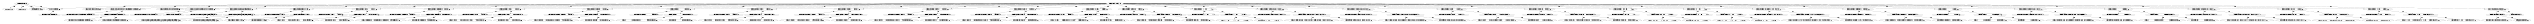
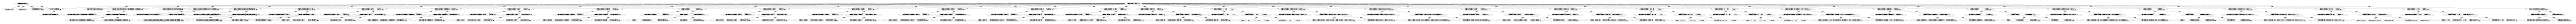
  digraph {
    fontname=Lato
    node [fontname=Lato]
    edge [fontname=Lato]
    n1 [label=<(METHOD,printUsage)<SUB>798</SUB>>]
    n2 [label=<(MODIFIER,PRIVATE)>]
    n3 [label=<(MODIFIER,STATIC)>]
    n4 [label=<(METHOD_RETURN,void)<SUB>798</SUB>>]
    n5 [label=<(&lt;init&gt;,new StringBuffer())<SUB>800</SUB>>]
    n6 [label=<(BLOCK,&lt;empty&gt;,&lt;empty&gt;)<SUB>798</SUB>>]
    n7 [label=<(LOCAL,String lSep: java.lang.String)<SUB>799</SUB>>]
    n8 [label=<(&lt;operator&gt;.assignment,String lSep = System.getProperty(&quot;line.separator&quot;))<SUB>799</SUB>>]
    n9 [label=<(LOCAL,StringBuffer msg: java.lang.StringBuffer)<SUB>800</SUB>>]
    n10 [label=<(&lt;operator&gt;.assignment,StringBuffer msg = new StringBuffer())<SUB>800</SUB>>]
    n11 [label=<(append,msg.append(&quot;ant [options] [target [target2 [tar...)<SUB>801</SUB>>]
    n12 [label=<(append,msg.append(&quot;Options: &quot; + lSep))<SUB>802</SUB>>]
    n13 [label=<(append,msg.append(&quot;  -help, -h              print this...)<SUB>803</SUB>>]
    n14 [label=<(append,msg.append(&quot;  -projecthelp, -p       print proj...)<SUB>804</SUB>>]
    n15 [label=<(append,msg.append(&quot;  -version               print the ...)<SUB>805</SUB>>]
    n16 [label=<(append,msg.append(&quot;  -diagnostics           print info...)<SUB>806</SUB>>]
    n17 [label=<(append,msg.append(&quot;                         diagnose o...)<SUB>807</SUB>>]
    n18 [label=<(append,msg.append(&quot;  -quiet, -q             be extra q...)<SUB>808</SUB>>]
    n19 [label=<(append,msg.append(&quot;  -verbose, -v           be extra v...)<SUB>809</SUB>>]
    n20 [label=<(append,msg.append(&quot;  -debug, -d             print debu...)<SUB>810</SUB>>]
    n21 [label=<(append,msg.append(&quot;  -emacs, -e             produce lo...)<SUB>811</SUB>>]
    n22 [label=<(append,msg.append(&quot;  -lib &lt;path&gt;            specifies ...)<SUB>812</SUB>>]
    n23 [label=<(append,msg.append(&quot;  -logfile &lt;file&gt;        use given ...)<SUB>813</SUB>>]
    n24 [label=<(append,msg.append(&quot;    -l     &lt;file&gt;                ''...)<SUB>814</SUB>>]
    n25 [label=<(append,msg.append(&quot;  -logger &lt;classname&gt;    the class ...)<SUB>815</SUB>>]
    n26 [label=<(append,msg.append(&quot;  -listener &lt;classname&gt;  add an ins...)<SUB>816</SUB>>]
    n27 [label=<(append,msg.append(&quot;  -noinput               do not all...)<SUB>817</SUB>>]
    n28 [label=<(append,msg.append(&quot;  -buildfile &lt;file&gt;      use given ...)<SUB>818</SUB>>]
    n29 [label=<(append,msg.append(&quot;    -file    &lt;file&gt;              ''...)<SUB>819</SUB>>]
    n30 [label=<(append,msg.append(&quot;    -f       &lt;file&gt;              ''...)<SUB>820</SUB>>]
    n31 [label=<(append,msg.append(&quot;  -D&lt;property&gt;=&lt;value&gt;   use value ...)<SUB>821</SUB>>]
    n32 [label=<(append,msg.append(&quot;  -keep-going, -k        execute al...)<SUB>822</SUB>>]
    n33 [label=<(append,msg.append(&quot;                         on failed ...)<SUB>823</SUB>>]
    n34 [label=<(append,msg.append(&quot;  -propertyfile &lt;name&gt;   load all p...)<SUB>824</SUB>>]
    n35 [label=<(append,msg.append(&quot;                         properties...)<SUB>825</SUB>>]
    n36 [label=<(append,msg.append(&quot;  -inputhandler &lt;class&gt;  the class ...)<SUB>826</SUB>>]
    n37 [label=<(append,msg.append(&quot;  -find &lt;file&gt;           (s)earch f...)<SUB>827</SUB>>]
    n38 [label=<(append,msg.append(&quot;    -s  &lt;file&gt;           the filesy...)<SUB>828</SUB>>]
    n39 [label=<(println,System.out.println(msg.toString()))<SUB>829</SUB>>]
    n40 [label=<(IDENTIFIER,lSep,String lSep = System.getProperty(&quot;line.separator&quot;))<SUB>799</SUB>>]
    n41 [label=<(getProperty,System.getProperty(&quot;line.separator&quot;))<SUB>799</SUB>>]
    n42 [label=<(IDENTIFIER,msg,StringBuffer msg = new StringBuffer())<SUB>800</SUB>>]
    n43 [label=<(&lt;operator&gt;.alloc,new StringBuffer())<SUB>800</SUB>>]
    n44 [label=<(IDENTIFIER,msg,new StringBuffer())<SUB>800</SUB>>]
    n45 [label=<(IDENTIFIER,msg,msg.append(&quot;ant [options] [target [target2 [tar...)<SUB>801</SUB>>]
    n46 [label=<(&lt;operator&gt;.addition,&quot;ant [options] [target [target2 [target3] ...]]...)<SUB>801</SUB>>]
    n47 [label=<(IDENTIFIER,msg,msg.append(&quot;Options: &quot; + lSep))<SUB>802</SUB>>]
    n48 [label=<(&lt;operator&gt;.addition,&quot;Options: &quot; + lSep)<SUB>802</SUB>>]
    n49 [label=<(IDENTIFIER,msg,msg.append(&quot;  -help, -h              print this...)<SUB>803</SUB>>]
    n50 [label=<(&lt;operator&gt;.addition,&quot;  -help, -h              print this message&quot; +...)<SUB>803</SUB>>]
    n51 [label=<(IDENTIFIER,msg,msg.append(&quot;  -projecthelp, -p       print proj...)<SUB>804</SUB>>]
    n52 [label=<(&lt;operator&gt;.addition,&quot;  -projecthelp, -p       print project help in...)<SUB>804</SUB>>]
    n53 [label=<(IDENTIFIER,msg,msg.append(&quot;  -version               print the ...)<SUB>805</SUB>>]
    n54 [label=<(&lt;operator&gt;.addition,&quot;  -version               print the version inf...)<SUB>805</SUB>>]
    n55 [label=<(IDENTIFIER,msg,msg.append(&quot;  -diagnostics           print info...)<SUB>806</SUB>>]
    n56 [label=<(&lt;operator&gt;.addition,&quot;  -diagnostics           print information tha...)<SUB>806</SUB>>]
    n57 [label=<(IDENTIFIER,msg,msg.append(&quot;                         diagnose o...)<SUB>807</SUB>>]
    n58 [label=<(&lt;operator&gt;.addition,&quot;                         diagnose or report pr...)<SUB>807</SUB>>]
    n59 [label=<(IDENTIFIER,msg,msg.append(&quot;  -quiet, -q             be extra q...)<SUB>808</SUB>>]
    n60 [label=<(&lt;operator&gt;.addition,&quot;  -quiet, -q             be extra quiet&quot; + lSep)<SUB>808</SUB>>]
    n61 [label=<(IDENTIFIER,msg,msg.append(&quot;  -verbose, -v           be extra v...)<SUB>809</SUB>>]
    n62 [label=<(&lt;operator&gt;.addition,&quot;  -verbose, -v           be extra verbose&quot; + lSep)<SUB>809</SUB>>]
    n63 [label=<(IDENTIFIER,msg,msg.append(&quot;  -debug, -d             print debu...)<SUB>810</SUB>>]
    n64 [label=<(&lt;operator&gt;.addition,&quot;  -debug, -d             print debugging infor...)<SUB>810</SUB>>]
    n65 [label=<(IDENTIFIER,msg,msg.append(&quot;  -emacs, -e             produce lo...)<SUB>811</SUB>>]
    n66 [label=<(&lt;operator&gt;.addition,&quot;  -emacs, -e             produce logging infor...)<SUB>811</SUB>>]
    n67 [label=<(IDENTIFIER,msg,msg.append(&quot;  -lib &lt;path&gt;            specifies ...)<SUB>812</SUB>>]
    n68 [label=<(&lt;operator&gt;.addition,&quot;  -lib &lt;path&gt;            specifies a path to s...)<SUB>812</SUB>>]
    n69 [label=<(IDENTIFIER,msg,msg.append(&quot;  -logfile &lt;file&gt;        use given ...)<SUB>813</SUB>>]
    n70 [label=<(&lt;operator&gt;.addition,&quot;  -logfile &lt;file&gt;        use given file for lo...)<SUB>813</SUB>>]
    n71 [label=<(IDENTIFIER,msg,msg.append(&quot;    -l     &lt;file&gt;                ''...)<SUB>814</SUB>>]
    n72 [label=<(&lt;operator&gt;.addition,&quot;    -l     &lt;file&gt;                ''&quot; + lSep)<SUB>814</SUB>>]
    n73 [label=<(IDENTIFIER,msg,msg.append(&quot;  -logger &lt;classname&gt;    the class ...)<SUB>815</SUB>>]
    n74 [label=<(&lt;operator&gt;.addition,&quot;  -logger &lt;classname&gt;    the class which is to...)<SUB>815</SUB>>]
    n75 [label=<(IDENTIFIER,msg,msg.append(&quot;  -listener &lt;classname&gt;  add an ins...)<SUB>816</SUB>>]
    n76 [label=<(&lt;operator&gt;.addition,&quot;  -listener &lt;classname&gt;  add an instance of cl...)<SUB>816</SUB>>]
    n77 [label=<(IDENTIFIER,msg,msg.append(&quot;  -noinput               do not all...)<SUB>817</SUB>>]
    n78 [label=<(&lt;operator&gt;.addition,&quot;  -noinput               do not allow interact...)<SUB>817</SUB>>]
    n79 [label=<(IDENTIFIER,msg,msg.append(&quot;  -buildfile &lt;file&gt;      use given ...)<SUB>818</SUB>>]
    n80 [label=<(&lt;operator&gt;.addition,&quot;  -buildfile &lt;file&gt;      use given buildfile&quot; ...)<SUB>818</SUB>>]
    n81 [label=<(IDENTIFIER,msg,msg.append(&quot;    -file    &lt;file&gt;              ''...)<SUB>819</SUB>>]
    n82 [label=<(&lt;operator&gt;.addition,&quot;    -file    &lt;file&gt;              ''&quot; + lSep)<SUB>819</SUB>>]
    n83 [label=<(IDENTIFIER,msg,msg.append(&quot;    -f       &lt;file&gt;              ''...)<SUB>820</SUB>>]
    n84 [label=<(&lt;operator&gt;.addition,&quot;    -f       &lt;file&gt;              ''&quot; + lSep)<SUB>820</SUB>>]
    n85 [label=<(IDENTIFIER,msg,msg.append(&quot;  -D&lt;property&gt;=&lt;value&gt;   use value ...)<SUB>821</SUB>>]
    n86 [label=<(&lt;operator&gt;.addition,&quot;  -D&lt;property&gt;=&lt;value&gt;   use value for given p...)<SUB>821</SUB>>]
    n87 [label=<(IDENTIFIER,msg,msg.append(&quot;  -keep-going, -k        execute al...)<SUB>822</SUB>>]
    n88 [label=<(&lt;operator&gt;.addition,&quot;  -keep-going, -k        execute all targets t...)<SUB>822</SUB>>]
    n89 [label=<(IDENTIFIER,msg,msg.append(&quot;                         on failed ...)<SUB>823</SUB>>]
    n90 [label=<(&lt;operator&gt;.addition,&quot;                         on failed target(s)&quot; ...)<SUB>823</SUB>>]
    n91 [label=<(IDENTIFIER,msg,msg.append(&quot;  -propertyfile &lt;name&gt;   load all p...)<SUB>824</SUB>>]
    n92 [label=<(&lt;operator&gt;.addition,&quot;  -propertyfile &lt;name&gt;   load all properties f...)<SUB>824</SUB>>]
    n93 [label=<(IDENTIFIER,msg,msg.append(&quot;                         properties...)<SUB>825</SUB>>]
    n94 [label=<(&lt;operator&gt;.addition,&quot;                         properties taking pre...)<SUB>825</SUB>>]
    n95 [label=<(IDENTIFIER,msg,msg.append(&quot;  -inputhandler &lt;class&gt;  the class ...)<SUB>826</SUB>>]
    n96 [label=<(&lt;operator&gt;.addition,&quot;  -inputhandler &lt;class&gt;  the class which will ...)<SUB>826</SUB>>]
    n97 [label=<(IDENTIFIER,msg,msg.append(&quot;  -find &lt;file&gt;           (s)earch f...)<SUB>827</SUB>>]
    n98 [label=<(&lt;operator&gt;.addition,&quot;  -find &lt;file&gt;           (s)earch for buildfil...)<SUB>827</SUB>>]
    n99 [label=<(IDENTIFIER,msg,msg.append(&quot;    -s  &lt;file&gt;           the filesy...)<SUB>828</SUB>>]
    n100 [label=<(&lt;operator&gt;.addition,&quot;    -s  &lt;file&gt;           the filesystem and us...)<SUB>828</SUB>>]
    n101 [label=<(&lt;operator&gt;.fieldAccess,System.out)<SUB>829</SUB>>]
    n102 [label=<(toString,msg.toString())<SUB>829</SUB>>]
    n103 [label=<(IDENTIFIER,System,System.getProperty(&quot;line.separator&quot;))<SUB>799</SUB>>]
    n104 [label=<(LITERAL,&quot;line.separator&quot;,System.getProperty(&quot;line.separator&quot;))<SUB>799</SUB>>]
    n105 [label=<(LITERAL,&quot;ant [options] [target [target2 [target3] ...]]&quot;,&quot;ant [options] [target [target2 [target3] ...]]...)<SUB>801</SUB>>]
    n106 [label=<(IDENTIFIER,lSep,&quot;ant [options] [target [target2 [target3] ...]]...)<SUB>801</SUB>>]
    n107 [label=<(LITERAL,&quot;Options: &quot;,&quot;Options: &quot; + lSep)<SUB>802</SUB>>]
    n108 [label=<(IDENTIFIER,lSep,&quot;Options: &quot; + lSep)<SUB>802</SUB>>]
    n109 [label=<(LITERAL,&quot;  -help, -h              print this message&quot;,&quot;  -help, -h              print this message&quot; +...)<SUB>803</SUB>>]
    n110 [label=<(IDENTIFIER,lSep,&quot;  -help, -h              print this message&quot; +...)<SUB>803</SUB>>]
    n111 [label=<(LITERAL,&quot;  -projecthelp, -p       print project help in...,&quot;  -projecthelp, -p       print project help in...)<SUB>804</SUB>>]
    n112 [label=<(IDENTIFIER,lSep,&quot;  -projecthelp, -p       print project help in...)<SUB>804</SUB>>]
    n113 [label=<(LITERAL,&quot;  -version               print the version inf...,&quot;  -version               print the version inf...)<SUB>805</SUB>>]
    n114 [label=<(IDENTIFIER,lSep,&quot;  -version               print the version inf...)<SUB>805</SUB>>]
    n115 [label=<(LITERAL,&quot;  -diagnostics           print information tha...,&quot;  -diagnostics           print information tha...)<SUB>806</SUB>>]
    n116 [label=<(IDENTIFIER,lSep,&quot;  -diagnostics           print information tha...)<SUB>806</SUB>>]
    n117 [label=<(LITERAL,&quot;                         diagnose or report pr...,&quot;                         diagnose or report pr...)<SUB>807</SUB>>]
    n118 [label=<(IDENTIFIER,lSep,&quot;                         diagnose or report pr...)<SUB>807</SUB>>]
    n119 [label=<(LITERAL,&quot;  -quiet, -q             be extra quiet&quot;,&quot;  -quiet, -q             be extra quiet&quot; + lSep)<SUB>808</SUB>>]
    n120 [label=<(IDENTIFIER,lSep,&quot;  -quiet, -q             be extra quiet&quot; + lSep)<SUB>808</SUB>>]
    n121 [label=<(LITERAL,&quot;  -verbose, -v           be extra verbose&quot;,&quot;  -verbose, -v           be extra verbose&quot; + lSep)<SUB>809</SUB>>]
    n122 [label=<(IDENTIFIER,lSep,&quot;  -verbose, -v           be extra verbose&quot; + lSep)<SUB>809</SUB>>]
    n123 [label=<(LITERAL,&quot;  -debug, -d             print debugging infor...,&quot;  -debug, -d             print debugging infor...)<SUB>810</SUB>>]
    n124 [label=<(IDENTIFIER,lSep,&quot;  -debug, -d             print debugging infor...)<SUB>810</SUB>>]
    n125 [label=<(LITERAL,&quot;  -emacs, -e             produce logging infor...,&quot;  -emacs, -e             produce logging infor...)<SUB>811</SUB>>]
    n126 [label=<(IDENTIFIER,lSep,&quot;  -emacs, -e             produce logging infor...)<SUB>811</SUB>>]
    n127 [label=<(LITERAL,&quot;  -lib &lt;path&gt;            specifies a path to s...,&quot;  -lib &lt;path&gt;            specifies a path to s...)<SUB>812</SUB>>]
    n128 [label=<(IDENTIFIER,lSep,&quot;  -lib &lt;path&gt;            specifies a path to s...)<SUB>812</SUB>>]
    n129 [label=<(LITERAL,&quot;  -logfile &lt;file&gt;        use given file for log&quot;,&quot;  -logfile &lt;file&gt;        use given file for lo...)<SUB>813</SUB>>]
    n130 [label=<(IDENTIFIER,lSep,&quot;  -logfile &lt;file&gt;        use given file for lo...)<SUB>813</SUB>>]
    n131 [label=<(LITERAL,&quot;    -l     &lt;file&gt;                ''&quot;,&quot;    -l     &lt;file&gt;                ''&quot; + lSep)<SUB>814</SUB>>]
    n132 [label=<(IDENTIFIER,lSep,&quot;    -l     &lt;file&gt;                ''&quot; + lSep)<SUB>814</SUB>>]
    n133 [label=<(LITERAL,&quot;  -logger &lt;classname&gt;    the class which is to...,&quot;  -logger &lt;classname&gt;    the class which is to...)<SUB>815</SUB>>]
    n134 [label=<(IDENTIFIER,lSep,&quot;  -logger &lt;classname&gt;    the class which is to...)<SUB>815</SUB>>]
    n135 [label=<(LITERAL,&quot;  -listener &lt;classname&gt;  add an instance of cl...,&quot;  -listener &lt;classname&gt;  add an instance of cl...)<SUB>816</SUB>>]
    n136 [label=<(IDENTIFIER,lSep,&quot;  -listener &lt;classname&gt;  add an instance of cl...)<SUB>816</SUB>>]
    n137 [label=<(LITERAL,&quot;  -noinput               do not allow interact...,&quot;  -noinput               do not allow interact...)<SUB>817</SUB>>]
    n138 [label=<(IDENTIFIER,lSep,&quot;  -noinput               do not allow interact...)<SUB>817</SUB>>]
    n139 [label=<(LITERAL,&quot;  -buildfile &lt;file&gt;      use given buildfile&quot;,&quot;  -buildfile &lt;file&gt;      use given buildfile&quot; ...)<SUB>818</SUB>>]
    n140 [label=<(IDENTIFIER,lSep,&quot;  -buildfile &lt;file&gt;      use given buildfile&quot; ...)<SUB>818</SUB>>]
    n141 [label=<(LITERAL,&quot;    -file    &lt;file&gt;              ''&quot;,&quot;    -file    &lt;file&gt;              ''&quot; + lSep)<SUB>819</SUB>>]
    n142 [label=<(IDENTIFIER,lSep,&quot;    -file    &lt;file&gt;              ''&quot; + lSep)<SUB>819</SUB>>]
    n143 [label=<(LITERAL,&quot;    -f       &lt;file&gt;              ''&quot;,&quot;    -f       &lt;file&gt;              ''&quot; + lSep)<SUB>820</SUB>>]
    n144 [label=<(IDENTIFIER,lSep,&quot;    -f       &lt;file&gt;              ''&quot; + lSep)<SUB>820</SUB>>]
    n145 [label=<(LITERAL,&quot;  -D&lt;property&gt;=&lt;value&gt;   use value for given p...,&quot;  -D&lt;property&gt;=&lt;value&gt;   use value for given p...)<SUB>821</SUB>>]
    n146 [label=<(IDENTIFIER,lSep,&quot;  -D&lt;property&gt;=&lt;value&gt;   use value for given p...)<SUB>821</SUB>>]
    n147 [label=<(LITERAL,&quot;  -keep-going, -k        execute all targets t...,&quot;  -keep-going, -k        execute all targets t...)<SUB>822</SUB>>]
    n148 [label=<(IDENTIFIER,lSep,&quot;  -keep-going, -k        execute all targets t...)<SUB>822</SUB>>]
    n149 [label=<(LITERAL,&quot;                         on failed target(s)&quot;,&quot;                         on failed target(s)&quot; ...)<SUB>823</SUB>>]
    n150 [label=<(IDENTIFIER,lSep,&quot;                         on failed target(s)&quot; ...)<SUB>823</SUB>>]
    n151 [label=<(LITERAL,&quot;  -propertyfile &lt;name&gt;   load all properties f...,&quot;  -propertyfile &lt;name&gt;   load all properties f...)<SUB>824</SUB>>]
    n152 [label=<(IDENTIFIER,lSep,&quot;  -propertyfile &lt;name&gt;   load all properties f...)<SUB>824</SUB>>]
    n153 [label=<(LITERAL,&quot;                         properties taking pre...,&quot;                         properties taking pre...)<SUB>825</SUB>>]
    n154 [label=<(IDENTIFIER,lSep,&quot;                         properties taking pre...)<SUB>825</SUB>>]
    n155 [label=<(LITERAL,&quot;  -inputhandler &lt;class&gt;  the class which will ...,&quot;  -inputhandler &lt;class&gt;  the class which will ...)<SUB>826</SUB>>]
    n156 [label=<(IDENTIFIER,lSep,&quot;  -inputhandler &lt;class&gt;  the class which will ...)<SUB>826</SUB>>]
    n157 [label=<(LITERAL,&quot;  -find &lt;file&gt;           (s)earch for buildfil...,&quot;  -find &lt;file&gt;           (s)earch for buildfil...)<SUB>827</SUB>>]
    n158 [label=<(IDENTIFIER,lSep,&quot;  -find &lt;file&gt;           (s)earch for buildfil...)<SUB>827</SUB>>]
    n159 [label=<(LITERAL,&quot;    -s  &lt;file&gt;           the filesystem and us...,&quot;    -s  &lt;file&gt;           the filesystem and us...)<SUB>828</SUB>>]
    n160 [label=<(IDENTIFIER,lSep,&quot;    -s  &lt;file&gt;           the filesystem and us...)<SUB>828</SUB>>]
    n161 [label=<(IDENTIFIER,System,System.out.println(msg.toString()))<SUB>829</SUB>>]
    n162 [label=<(FIELD_IDENTIFIER,out,out)<SUB>829</SUB>>]
-   n1 -> n2 [label="AST: "]
+   n2 -> n1 [label="AST: "]
    n1 -> n3 [label="AST: "]
    n1 -> n4 [label="AST: "]
    n1 -> n5 [label="AST: "]
    n5 -> n44 [label="AST: "]
    n6 -> n5 [label="AST: "]
    n6 -> n7 [label="AST: "]
    n6 -> n8 [label="AST: "]
    n6 -> n9 [label="AST: "]
    n6 -> n10 [label="AST: "]
    n6 -> n11 [label="AST: "]
    n6 -> n12 [label="AST: "]
    n6 -> n13 [label="AST: "]
    n6 -> n14 [label="AST: "]
    n6 -> n15 [label="AST: "]
    n6 -> n16 [label="AST: "]
    n6 -> n17 [label="AST: "]
    n6 -> n18 [label="AST: "]
    n6 -> n19 [label="AST: "]
    n6 -> n20 [label="AST: "]
    n6 -> n21 [label="AST: "]
    n6 -> n22 [label="AST: "]
    n6 -> n23 [label="AST: "]
    n6 -> n24 [label="AST: "]
    n6 -> n25 [label="AST: "]
    n6 -> n26 [label="AST: "]
    n6 -> n27 [label="AST: "]
    n6 -> n28 [label="AST: "]
    n6 -> n29 [label="AST: "]
    n6 -> n30 [label="AST: "]
    n6 -> n31 [label="AST: "]
    n6 -> n32 [label="AST: "]
    n6 -> n33 [label="AST: "]
    n6 -> n34 [label="AST: "]
    n6 -> n35 [label="AST: "]
    n6 -> n36 [label="AST: "]
    n6 -> n37 [label="AST: "]
    n6 -> n38 [label="AST: "]
    n6 -> n39 [label="AST: "]
    n8 -> n40 [label="AST: "]
    n8 -> n41 [label="AST: "]
    n10 -> n42 [label="AST: "]
    n10 -> n43 [label="AST: "]
    n11 -> n45 [label="AST: "]
    n11 -> n46 [label="AST: "]
    n12 -> n47 [label="AST: "]
    n12 -> n48 [label="AST: "]
    n13 -> n49 [label="AST: "]
    n13 -> n50 [label="AST: "]
    n14 -> n51 [label="AST: "]
    n14 -> n52 [label="AST: "]
    n15 -> n53 [label="AST: "]
    n15 -> n54 [label="AST: "]
    n16 -> n55 [label="AST: "]
    n16 -> n56 [label="AST: "]
    n17 -> n57 [label="AST: "]
    n17 -> n58 [label="AST: "]
    n18 -> n59 [label="AST: "]
    n18 -> n60 [label="AST: "]
    n19 -> n61 [label="AST: "]
    n19 -> n62 [label="AST: "]
    n20 -> n63 [label="AST: "]
    n20 -> n64 [label="AST: "]
    n21 -> n65 [label="AST: "]
    n21 -> n66 [label="AST: "]
    n22 -> n67 [label="AST: "]
    n22 -> n68 [label="AST: "]
    n23 -> n69 [label="AST: "]
    n23 -> n70 [label="AST: "]
    n24 -> n71 [label="AST: "]
    n24 -> n72 [label="AST: "]
    n25 -> n73 [label="AST: "]
    n25 -> n74 [label="AST: "]
    n26 -> n75 [label="AST: "]
    n26 -> n76 [label="AST: "]
    n27 -> n77 [label="AST: "]
    n27 -> n78 [label="AST: "]
    n28 -> n79 [label="AST: "]
    n28 -> n80 [label="AST: "]
    n29 -> n81 [label="AST: "]
    n29 -> n82 [label="AST: "]
    n30 -> n83 [label="AST: "]
    n30 -> n84 [label="AST: "]
    n31 -> n85 [label="AST: "]
    n31 -> n86 [label="AST: "]
    n32 -> n87 [label="AST: "]
    n32 -> n88 [label="AST: "]
    n33 -> n89 [label="AST: "]
    n33 -> n90 [label="AST: "]
    n34 -> n91 [label="AST: "]
    n34 -> n92 [label="AST: "]
    n35 -> n93 [label="AST: "]
    n35 -> n94 [label="AST: "]
    n36 -> n95 [label="AST: "]
    n36 -> n96 [label="AST: "]
    n37 -> n97 [label="AST: "]
    n37 -> n98 [label="AST: "]
    n38 -> n99 [label="AST: "]
    n38 -> n100 [label="AST: "]
    n39 -> n101 [label="AST: "]
    n39 -> n102 [label="AST: "]
    n41 -> n103 [label="AST: "]
    n41 -> n104 [label="AST: "]
    n46 -> n105 [label="AST: "]
    n46 -> n106 [label="AST: "]
    n48 -> n107 [label="AST: "]
    n48 -> n108 [label="AST: "]
    n50 -> n109 [label="AST: "]
    n50 -> n110 [label="AST: "]
    n52 -> n111 [label="AST: "]
    n52 -> n112 [label="AST: "]
    n54 -> n113 [label="AST: "]
    n54 -> n114 [label="AST: "]
    n56 -> n115 [label="AST: "]
    n56 -> n116 [label="AST: "]
    n58 -> n117 [label="AST: "]
    n58 -> n118 [label="AST: "]
    n60 -> n119 [label="AST: "]
    n60 -> n120 [label="AST: "]
    n62 -> n121 [label="AST: "]
    n62 -> n122 [label="AST: "]
    n64 -> n123 [label="AST: "]
    n64 -> n124 [label="AST: "]
    n66 -> n125 [label="AST: "]
    n66 -> n126 [label="AST: "]
    n68 -> n127 [label="AST: "]
    n68 -> n128 [label="AST: "]
    n70 -> n129 [label="AST: "]
    n70 -> n130 [label="AST: "]
    n72 -> n131 [label="AST: "]
    n72 -> n132 [label="AST: "]
    n74 -> n133 [label="AST: "]
    n74 -> n134 [label="AST: "]
    n76 -> n135 [label="AST: "]
    n76 -> n136 [label="AST: "]
    n78 -> n137 [label="AST: "]
    n78 -> n138 [label="AST: "]
    n80 -> n139 [label="AST: "]
    n80 -> n140 [label="AST: "]
    n82 -> n141 [label="AST: "]
    n82 -> n142 [label="AST: "]
    n84 -> n143 [label="AST: "]
    n84 -> n144 [label="AST: "]
    n86 -> n145 [label="AST: "]
    n86 -> n146 [label="AST: "]
    n88 -> n147 [label="AST: "]
    n88 -> n148 [label="AST: "]
    n90 -> n149 [label="AST: "]
    n90 -> n150 [label="AST: "]
    n92 -> n151 [label="AST: "]
    n92 -> n152 [label="AST: "]
    n94 -> n153 [label="AST: "]
    n94 -> n154 [label="AST: "]
    n96 -> n155 [label="AST: "]
    n96 -> n156 [label="AST: "]
    n98 -> n157 [label="AST: "]
    n98 -> n158 [label="AST: "]
    n100 -> n159 [label="AST: "]
    n100 -> n160 [label="AST: "]
    n101 -> n161 [label="AST: "]
    n101 -> n162 [label="AST: "]
  }
